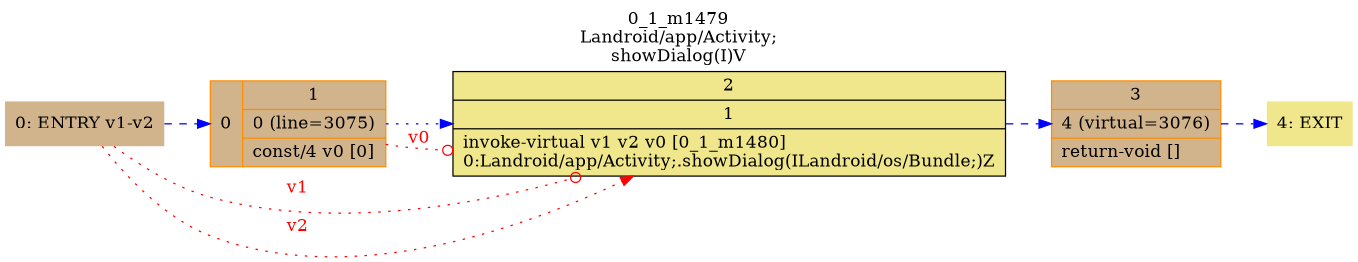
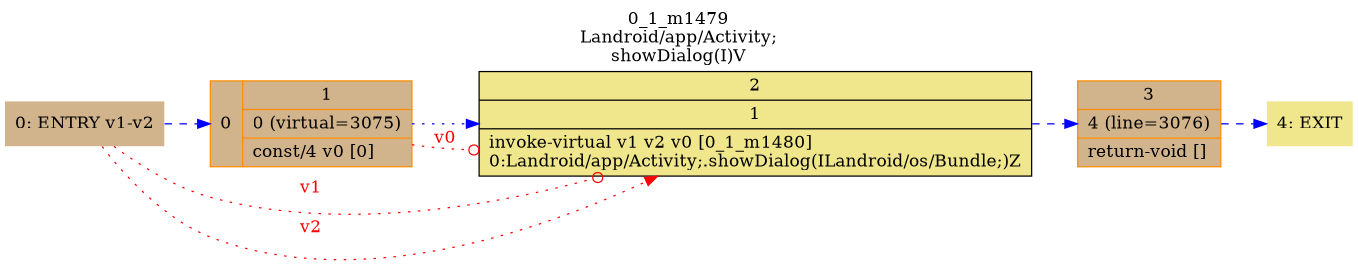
  digraph {
    label="0_1_m1479\nLandroid/app/Activity;\nshowDialog(I)V"
    labelloc=t
    rankdir=LR
    node [color=darkorange fillcolor=tan shape=record style=filled]
    edge [arrowhead=normal color=blue fontcolor=blue style=dotted weight=100]
    n1 [label="0: ENTRY v1-v2" shape=plaintext]
-   n2 [label="{0|{1|0 (line=3075)|const/4 v0 [0]\l}}"]
+   n2 [label="{0|{1|0 (virtual=3075)|const/4 v0 [0]\l}}"]
    n3 [color=black fillcolor=khaki label="2|1|invoke-virtual v1 v2 v0 [0_1_m1480]\l0:Landroid/app/Activity;.showDialog(ILandroid/os/Bundle;)Z\l"]
-   n4 [label="3|4 (virtual=3076)|return-void []\l"]
+   n4 [label="3|4 (line=3076)|return-void []\l"]
    n5 [color=black fillcolor=khaki label="4: EXIT" shape=plaintext]
    n1 -> n2 [style=dashed]
    n1 -> n3 [arrowhead=odot color=red fontcolor=red label=v1 weight=""]
    n1 -> n3 [color=red fontcolor=red label=v2 weight=""]
    n2 -> n3
    n2 -> n3 [arrowhead=odot color=red fontcolor=red label=v0 weight=""]
    n3 -> n4 [style=dashed]
    n4 -> n5 [style=dashed]
  }
